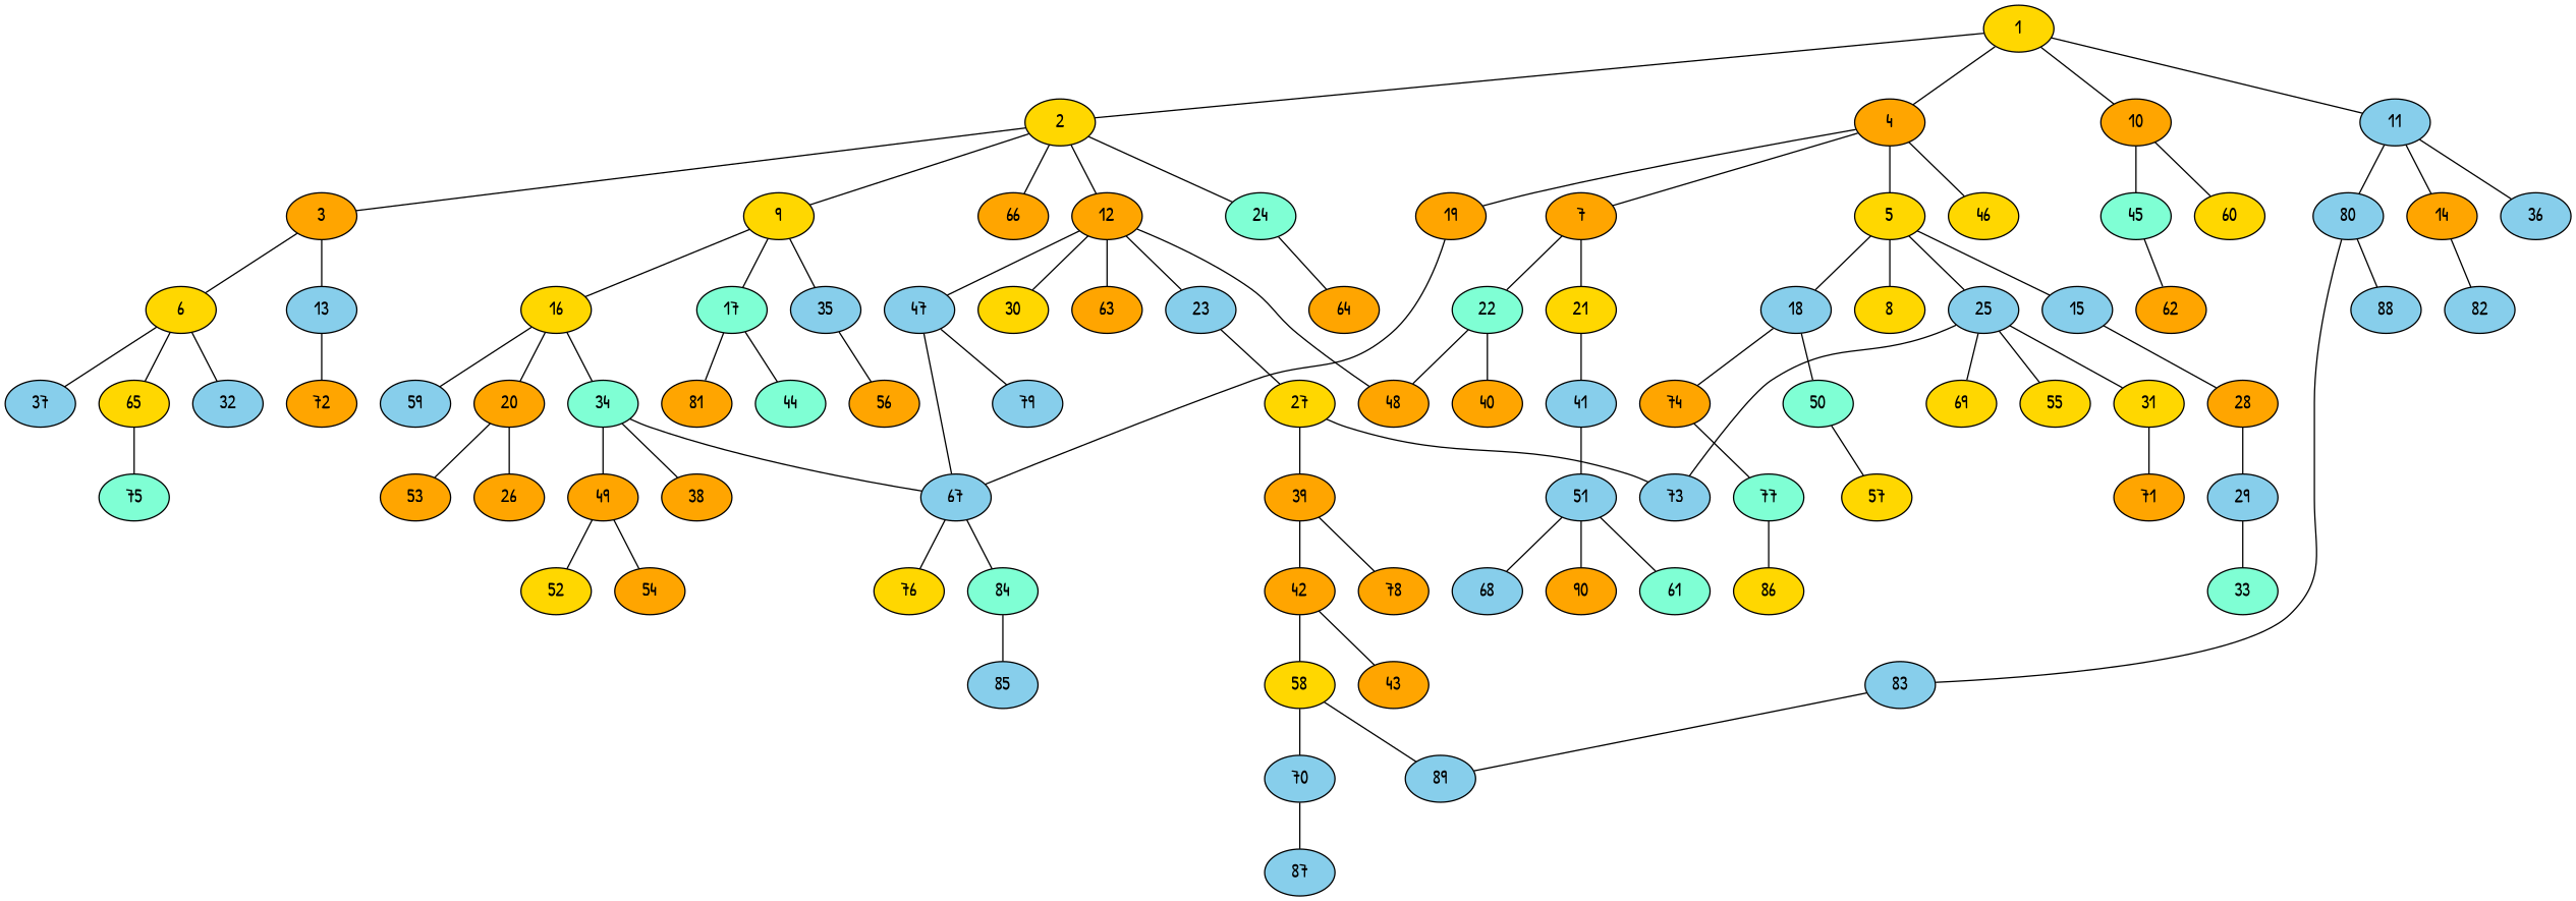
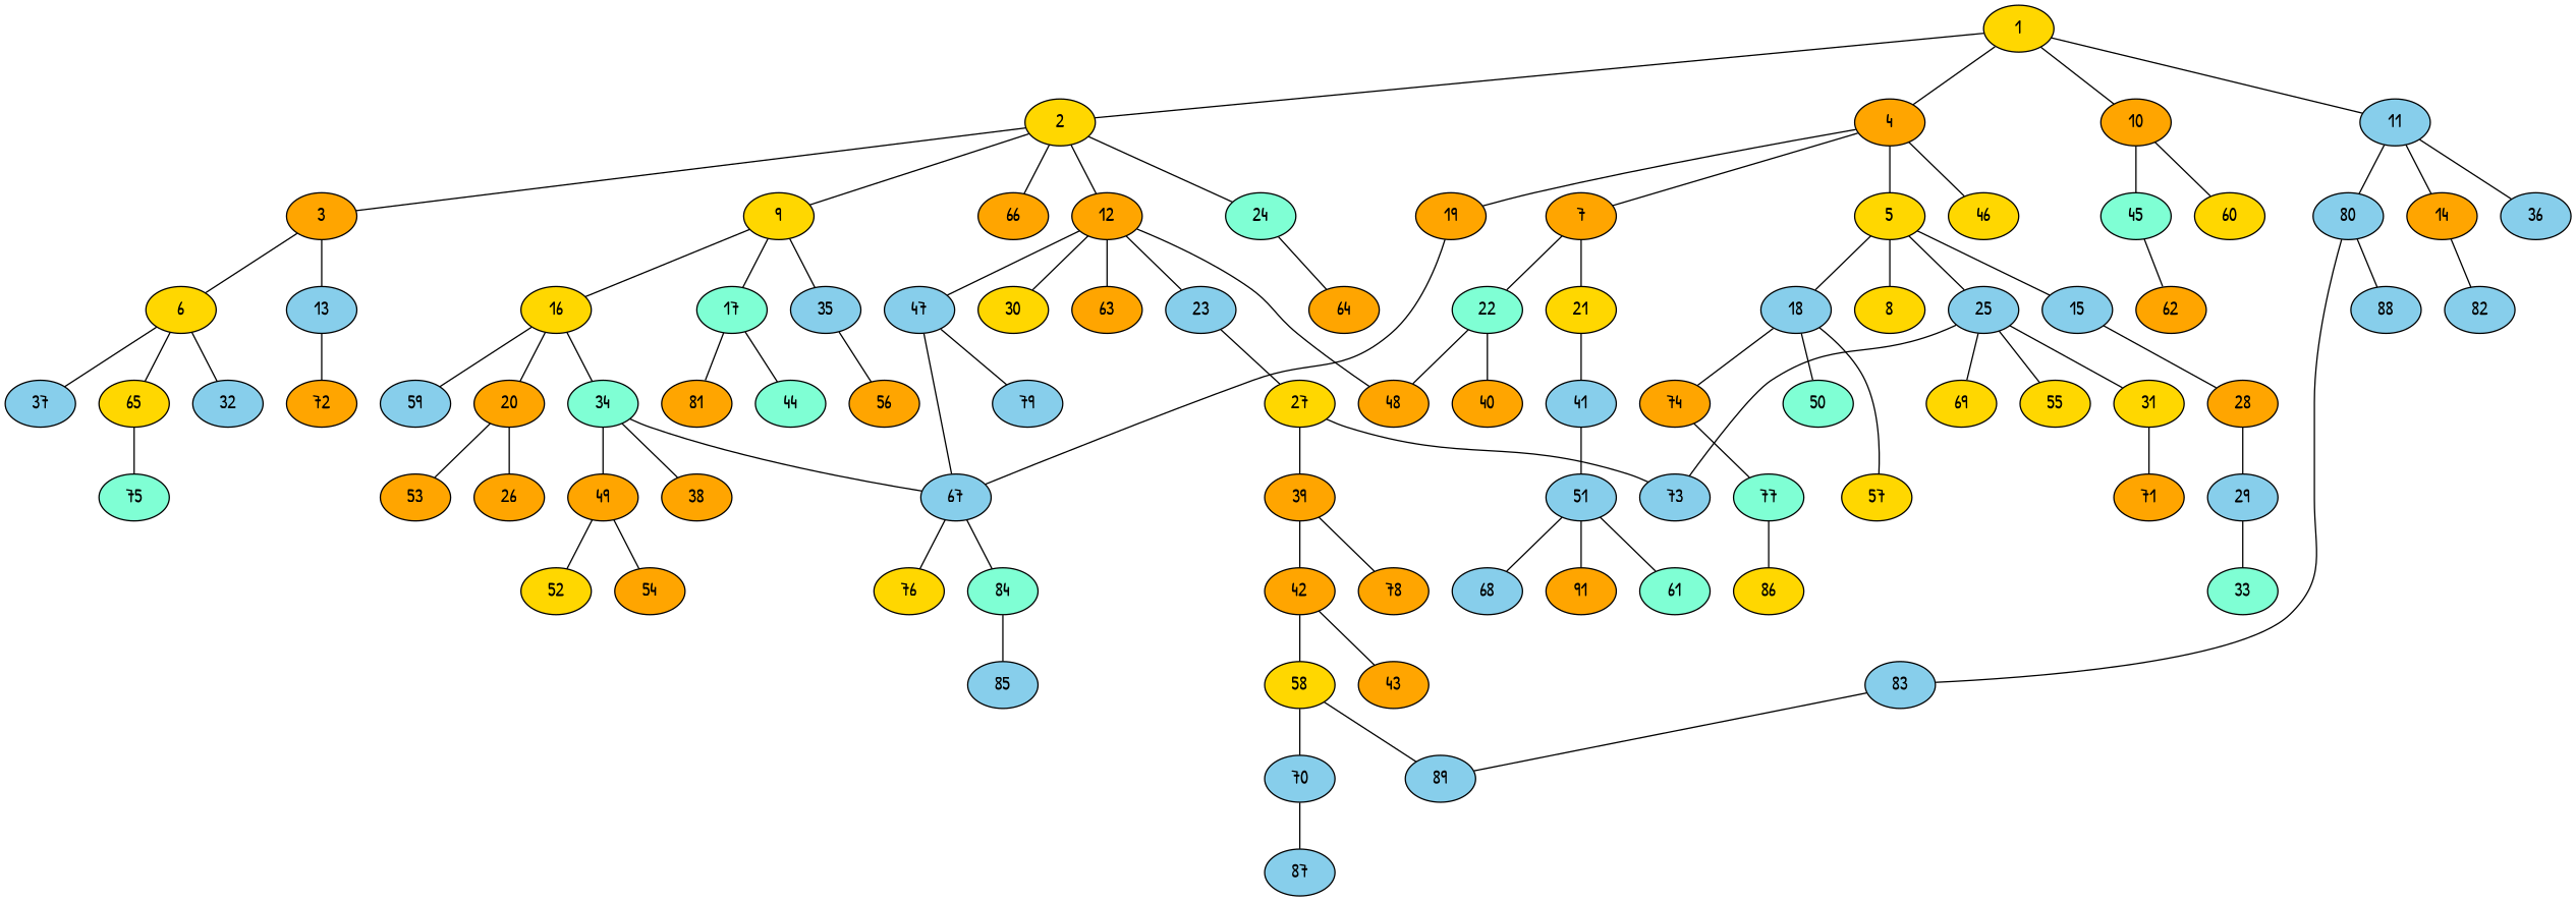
  graph {
    fontname="Patrick Hand"
    node [fillcolor=orange fontname="Patrick Hand" style=filled]
    edge [fontname="Patrick Hand"]
    1 [fillcolor=gold]
    2 [fillcolor=gold]
    4
    10
    11 [fillcolor=skyblue]
    3
    9 [fillcolor=gold]
    12
    24 [fillcolor=aquamarine]
    66
    5 [fillcolor=gold]
    7
    19
    46 [fillcolor=gold]
    45 [fillcolor=aquamarine]
    60 [fillcolor=gold]
    14
    36 [fillcolor=skyblue]
    80 [fillcolor=skyblue]
    6 [fillcolor=gold]
    13 [fillcolor=skyblue]
    16 [fillcolor=gold]
    17 [fillcolor=aquamarine]
    35 [fillcolor=skyblue]
    23 [fillcolor=skyblue]
    30 [fillcolor=gold]
    47 [fillcolor=skyblue]
    48
    63
    64
    8 [fillcolor=gold]
    15 [fillcolor=skyblue]
    18 [fillcolor=skyblue]
    25 [fillcolor=skyblue]
    21 [fillcolor=gold]
    22 [fillcolor=aquamarine]
    67 [fillcolor=skyblue]
    62
    82 [fillcolor=skyblue]
    83 [fillcolor=skyblue]
    88 [fillcolor=skyblue]
    32 [fillcolor=skyblue]
    37 [fillcolor=skyblue]
    65 [fillcolor=gold]
    72
    20
    34 [fillcolor=aquamarine]
    59 [fillcolor=skyblue]
    44 [fillcolor=aquamarine]
    81
    56
    27 [fillcolor=gold]
    79 [fillcolor=skyblue]
    75 [fillcolor=aquamarine]
    28
    50 [fillcolor=aquamarine]
    57 [fillcolor=gold]
    74
    31 [fillcolor=gold]
    55 [fillcolor=gold]
    69 [fillcolor=gold]
    73 [fillcolor=skyblue]
    41 [fillcolor=skyblue]
    40
    76 [fillcolor=gold]
    84 [fillcolor=aquamarine]
    29 [fillcolor=skyblue]
    77 [fillcolor=aquamarine]
    71
    51 [fillcolor=skyblue]
    26
    53
    38
    49
    89 [fillcolor=skyblue]
    39
    33 [fillcolor=aquamarine]
    52 [fillcolor=gold]
    54
    86 [fillcolor=gold]
    85 [fillcolor=skyblue]
    61 [fillcolor=aquamarine]
    68 [fillcolor=skyblue]
-   90
+   90 [label=91]
    42
    78
    43
    58 [fillcolor=gold]
    70 [fillcolor=skyblue]
    87 [fillcolor=skyblue]
    1 -- 2
    1 -- 4
    1 -- 10
    1 -- 11
    2 -- 3
    2 -- 9
    2 -- 12
    2 -- 24
    2 -- 66
    4 -- 5
    4 -- 7
    4 -- 19
    4 -- 46
    10 -- 45
    10 -- 60
    11 -- 14
    11 -- 36
    11 -- 80
    3 -- 6
    3 -- 13
    9 -- 16
    9 -- 17
    9 -- 35
    12 -- 23
    12 -- 30
    12 -- 47
    12 -- 48
    12 -- 63
    24 -- 64
    5 -- 8
    5 -- 15
    5 -- 18
    5 -- 25
    7 -- 21
    7 -- 22
    19 -- 67
    45 -- 62
    14 -- 82
    80 -- 83
    80 -- 88
    6 -- 32
    6 -- 37
    6 -- 65
    13 -- 72
    16 -- 20
    16 -- 34
    16 -- 59
    17 -- 44
    17 -- 81
    35 -- 56
    23 -- 27
    47 -- 67
    47 -- 79
    15 -- 28
    18 -- 50
-   50 -- 57
+   18 -- 57
    18 -- 74
    25 -- 31
    25 -- 55
    25 -- 69
    25 -- 73
    21 -- 41
    22 -- 48
    22 -- 40
    67 -- 76
    67 -- 84
    83 -- 89
    65 -- 75
    20 -- 26
    20 -- 53
    34 -- 67
    34 -- 38
    34 -- 49
    27 -- 73
    27 -- 39
    28 -- 29
    74 -- 77
    31 -- 71
    41 -- 51
    84 -- 85
    29 -- 33
    77 -- 86
    51 -- 61
    51 -- 68
    51 -- 90
    49 -- 52
    49 -- 54
    39 -- 42
    39 -- 78
    42 -- 43
    42 -- 58
    58 -- 89
    58 -- 70
    70 -- 87
  }
